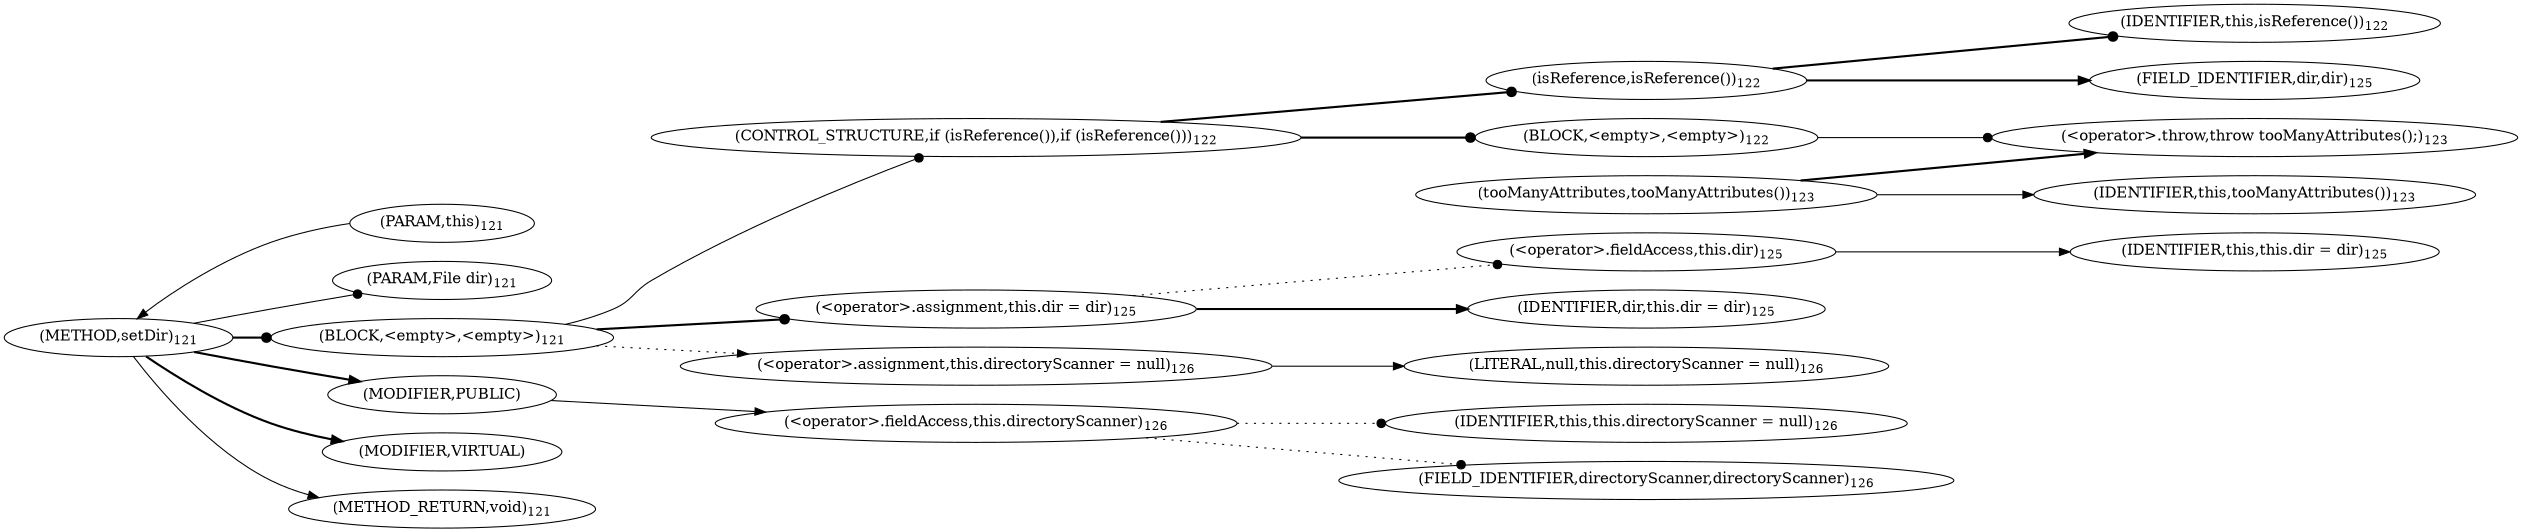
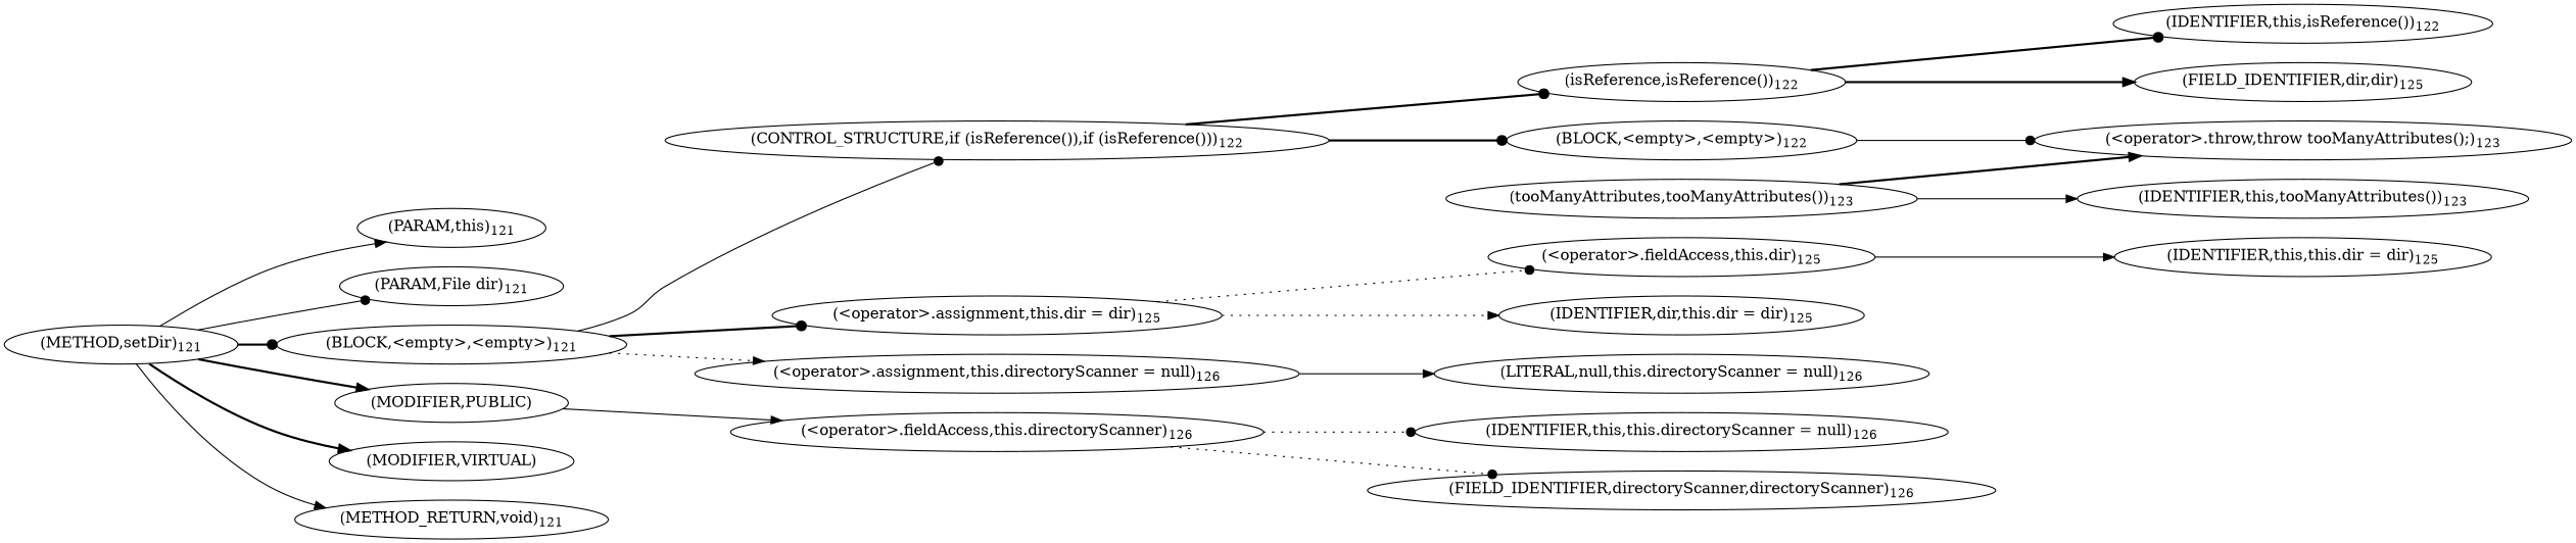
  digraph {
    rankdir=LR
    edge [arrowhead=normal style=bold]
    n1 [label=<(METHOD,setDir)<SUB>121</SUB>>]
    n2 [label=<(PARAM,this)<SUB>121</SUB>>]
    n3 [label=<(PARAM,File dir)<SUB>121</SUB>>]
    n4 [label=<(BLOCK,&lt;empty&gt;,&lt;empty&gt;)<SUB>121</SUB>>]
    n5 [label=<(MODIFIER,PUBLIC)>]
    n6 [label=<(MODIFIER,VIRTUAL)>]
    n7 [label=<(METHOD_RETURN,void)<SUB>121</SUB>>]
    n8 [label=<(CONTROL_STRUCTURE,if (isReference()),if (isReference()))<SUB>122</SUB>>]
    n9 [label=<(&lt;operator&gt;.assignment,this.dir = dir)<SUB>125</SUB>>]
    n10 [label=<(&lt;operator&gt;.assignment,this.directoryScanner = null)<SUB>126</SUB>>]
    n11 [label=<(&lt;operator&gt;.fieldAccess,this.directoryScanner)<SUB>126</SUB>>]
    n12 [label=<(isReference,isReference())<SUB>122</SUB>>]
    n13 [label=<(BLOCK,&lt;empty&gt;,&lt;empty&gt;)<SUB>122</SUB>>]
    n14 [label=<(&lt;operator&gt;.fieldAccess,this.dir)<SUB>125</SUB>>]
    n15 [label=<(IDENTIFIER,dir,this.dir = dir)<SUB>125</SUB>>]
    n16 [label=<(LITERAL,null,this.directoryScanner = null)<SUB>126</SUB>>]
    n17 [label=<(IDENTIFIER,this,isReference())<SUB>122</SUB>>]
    n18 [label=<(FIELD_IDENTIFIER,dir,dir)<SUB>125</SUB>>]
    n19 [label=<(&lt;operator&gt;.throw,throw tooManyAttributes();)<SUB>123</SUB>>]
    n20 [label=<(tooManyAttributes,tooManyAttributes())<SUB>123</SUB>>]
    n21 [label=<(IDENTIFIER,this,tooManyAttributes())<SUB>123</SUB>>]
    n22 [label=<(IDENTIFIER,this,this.dir = dir)<SUB>125</SUB>>]
    n23 [label=<(IDENTIFIER,this,this.directoryScanner = null)<SUB>126</SUB>>]
    n24 [label=<(FIELD_IDENTIFIER,directoryScanner,directoryScanner)<SUB>126</SUB>>]
-   n2 -> n1 [style=solid]
+   n1 -> n2 [style=solid]
    n1 -> n3 [arrowhead=dot style=solid]
    n1 -> n4 [arrowhead=dot]
    n1 -> n5
    n1 -> n6
    n1 -> n7 [style=solid]
    n4 -> n8 [arrowhead=dot style=solid]
    n4 -> n9 [arrowhead=dot]
    n4 -> n10 [style=dotted]
    n5 -> n11 [style=solid]
    n8 -> n12 [arrowhead=dot]
    n8 -> n13 [arrowhead=dot]
    n9 -> n14 [arrowhead=dot style=dotted]
-   n9 -> n15
+   n9 -> n15 [style=dotted]
    n10 -> n16 [style=solid]
    n11 -> n23 [arrowhead=dot style=dotted]
    n11 -> n24 [arrowhead=dot style=dotted]
    n12 -> n17 [arrowhead=dot]
    n12 -> n18
    n13 -> n19 [arrowhead=dot style=solid]
    n14 -> n22 [style=solid]
    n20 -> n19
    n20 -> n21 [style=solid]
  }
